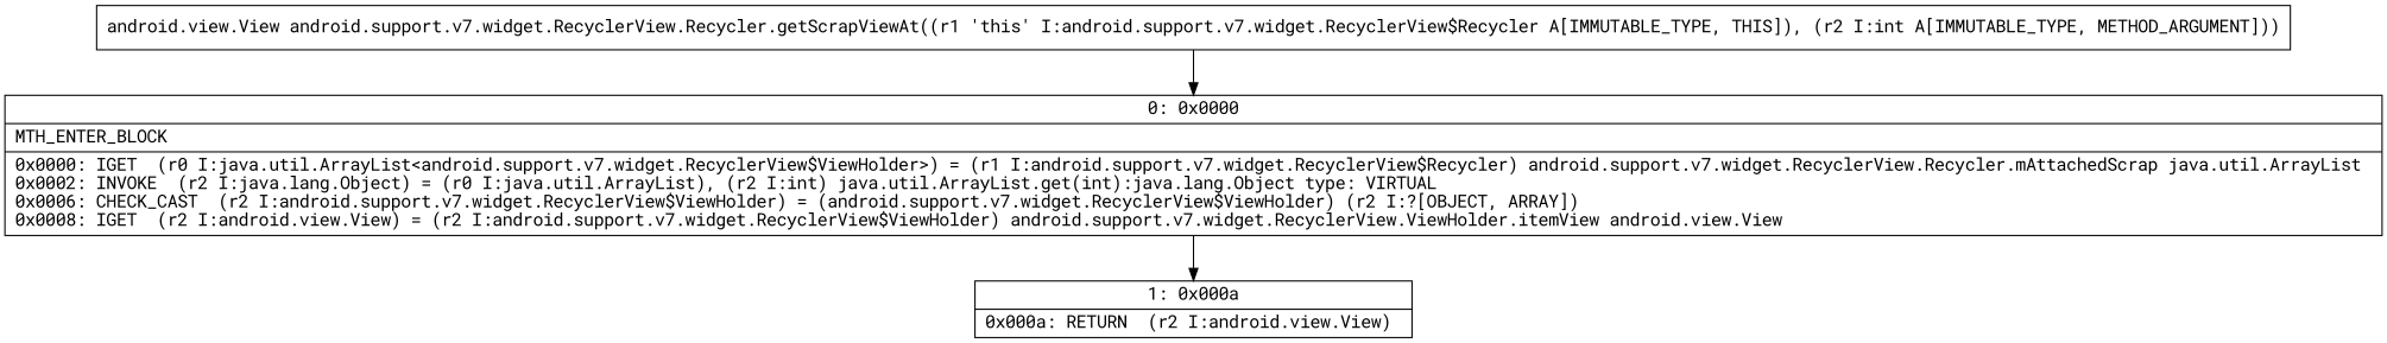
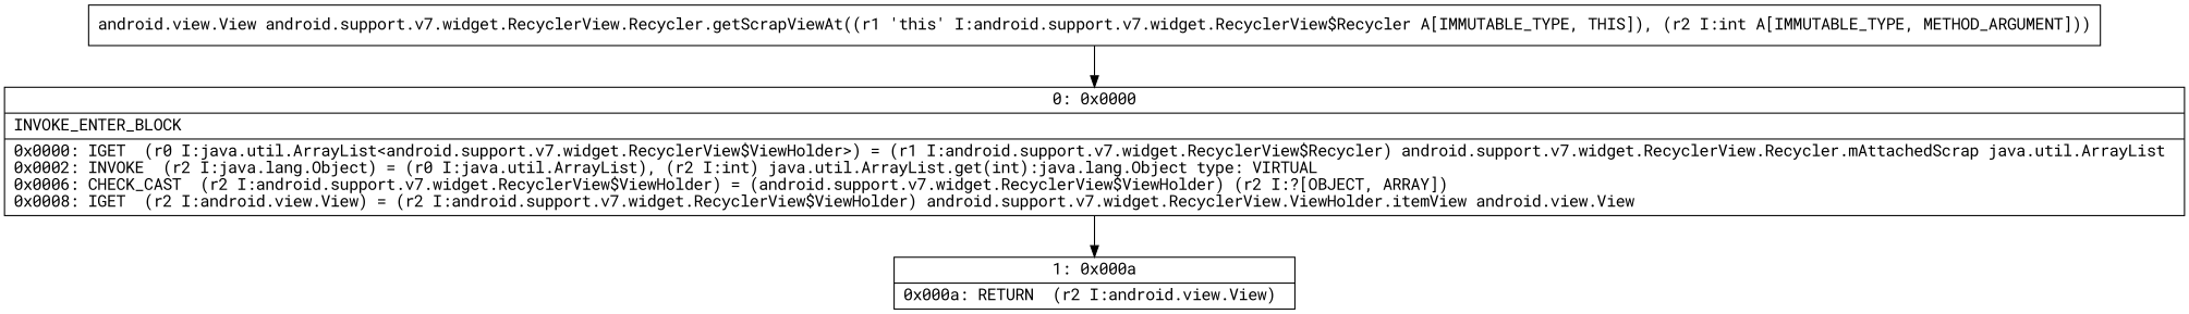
  digraph {
    fontname="Roboto Mono"
    node [shape=record fontname="Roboto Mono"]
    edge [fontname="Roboto Mono"]
-   n1 [label="{0\:\ 0x0000|MTH_ENTER_BLOCK\l|0x0000: IGET  (r0 I:java.util.ArrayList\<android.support.v7.widget.RecyclerView$ViewHolder\>) = (r1 I:android.support.v7.widget.RecyclerView$Recycler) android.support.v7.widget.RecyclerView.Recycler.mAttachedScrap java.util.ArrayList \l0x0002: INVOKE  (r2 I:java.lang.Object) = (r0 I:java.util.ArrayList), (r2 I:int) java.util.ArrayList.get(int):java.lang.Object type: VIRTUAL \l0x0006: CHECK_CAST  (r2 I:android.support.v7.widget.RecyclerView$ViewHolder) = (android.support.v7.widget.RecyclerView$ViewHolder) (r2 I:?[OBJECT, ARRAY]) \l0x0008: IGET  (r2 I:android.view.View) = (r2 I:android.support.v7.widget.RecyclerView$ViewHolder) android.support.v7.widget.RecyclerView.ViewHolder.itemView android.view.View \l}"]
+   n1 [label="{0\:\ 0x0000|INVOKE_ENTER_BLOCK\l|0x0000: IGET  (r0 I:java.util.ArrayList\<android.support.v7.widget.RecyclerView$ViewHolder\>) = (r1 I:android.support.v7.widget.RecyclerView$Recycler) android.support.v7.widget.RecyclerView.Recycler.mAttachedScrap java.util.ArrayList \l0x0002: INVOKE  (r2 I:java.lang.Object) = (r0 I:java.util.ArrayList), (r2 I:int) java.util.ArrayList.get(int):java.lang.Object type: VIRTUAL \l0x0006: CHECK_CAST  (r2 I:android.support.v7.widget.RecyclerView$ViewHolder) = (android.support.v7.widget.RecyclerView$ViewHolder) (r2 I:?[OBJECT, ARRAY]) \l0x0008: IGET  (r2 I:android.view.View) = (r2 I:android.support.v7.widget.RecyclerView$ViewHolder) android.support.v7.widget.RecyclerView.ViewHolder.itemView android.view.View \l}"]
    n2 [label="{1\:\ 0x000a|0x000a: RETURN  (r2 I:android.view.View) \l}"]
    n3 [label="{android.view.View android.support.v7.widget.RecyclerView.Recycler.getScrapViewAt((r1 'this' I:android.support.v7.widget.RecyclerView$Recycler A[IMMUTABLE_TYPE, THIS]), (r2 I:int A[IMMUTABLE_TYPE, METHOD_ARGUMENT])) }"]
    n1 -> n2
    n3 -> n1
  }
